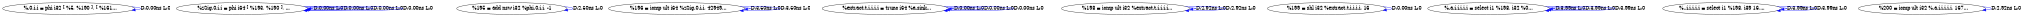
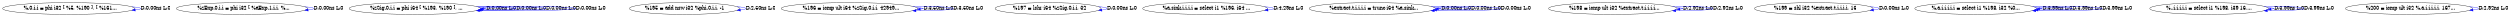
  digraph {
    edge [color=blue]
    n1 [label="  %.0.i.i = phi i32 [ %5, %190 ], [ %161..."]
+   n2 [label="  %zExp.0.i.i = phi i32 [ %aExp.1.i.i, %..."]
    n3 [label="  %zSig.0.i.i = phi i64 [ %193, %190 ], ..."]
    n4 [label="%195 = add nsw i32 %phi.0.i.i, -1"]
    n5 [label="  %196 = icmp ult i64 %zSig.0.i.i, 42949..."]
+   n6 [label="  %197 = lshr i64 %zSig.0.i.i, 32"]
+   n7 [label="  %a.sink.i.i.i.i = select i1 %196, i64 ..."]
    n8 [label="  %extract.t.i.i.i.i = trunc i64 %a.sink..."]
    n9 [label="  %198 = icmp ult i32 %extract.t.i.i.i.i..."]
    n10 [label="  %199 = shl i32 %extract.t.i.i.i.i, 16"]
    n11 [label="%.a.i.i.i.i.i = select i1 %198, i32 %0..."]
    n12 [label="%..i.i.i.i.i = select i1 %198, i39 16,..."]
    n13 [label="  %200 = icmp ult i32 %.a.i.i.i.i.i, 167..."]
    n1 -> n1 [label="D:0.00ns L:0"]
+   n2 -> n2 [label="D:0.00ns L:0"]
    n3 -> n3 [label="D:0.00ns L:0"]
    n3 -> n3 [label="D:0.00ns L:0"]
    n3 -> n3 [label="D:0.00ns L:0"]
    n3 -> n3 [label="D:0.00ns L:0"]
    n4 -> n4 [label="D:2.50ns L:0"]
    n5 -> n5 [label="D:3.50ns L:0"]
    n5 -> n5 [label="D:3.50ns L:0"]
+   n6 -> n6 [label="D:0.00ns L:0"]
+   n7 -> n7 [label="D:4.29ns L:0"]
    n8 -> n8 [label="D:0.00ns L:0"]
    n8 -> n8 [label="D:0.00ns L:0"]
    n8 -> n8 [label="D:0.00ns L:0"]
    n9 -> n9 [label="D:2.92ns L:0"]
    n9 -> n9 [label="D:2.92ns L:0"]
    n10 -> n10 [label="D:0.00ns L:0"]
    n11 -> n11 [label="D:3.99ns L:0"]
    n11 -> n11 [label="D:3.99ns L:0"]
    n11 -> n11 [label="D:3.99ns L:0"]
    n12 -> n12 [label="D:3.99ns L:0"]
    n12 -> n12 [label="D:3.99ns L:0"]
    n13 -> n13 [label="D:2.92ns L:0"]
  }
